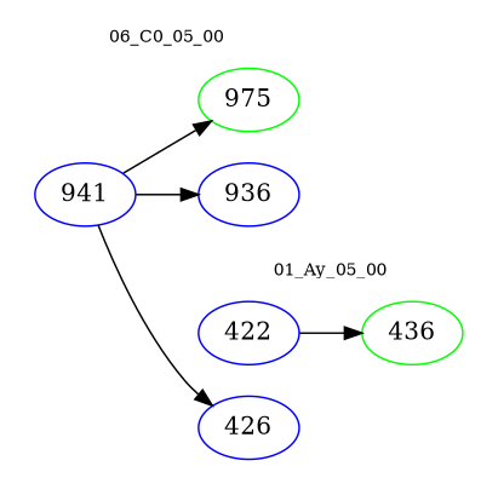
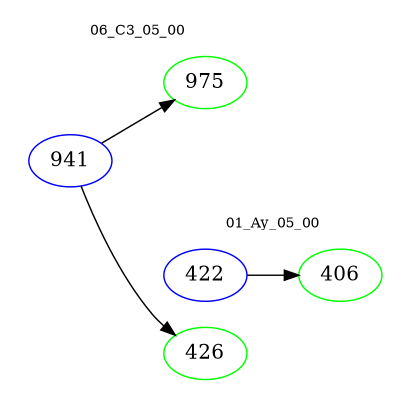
  digraph {
    rankdir=LR
    node [color=blue]
    edge [color=black]
    n1 [label=422]
-   n2 [color=green label=436]
-   n3 [label=426]
+   n2 [color=green label=406]
+   n3 [color=green label=426]
    n4 [label=941]
-   n5 [label=936]
    n6 [color=green label=975]
    subgraph cluster_1 {
      color=white
      fontsize=10
      label="01_Ay_05_00"
      n1
      n2
      n3
    }
    subgraph cluster_2 {
      color=white
      fontsize=10
-     label="06_C0_05_00"
+     label="06_C3_05_00"
      n4
-     n5
      n6
    }
    n1 -> n2
    n4 -> n3
-   n4 -> n5
    n4 -> n6
  }
